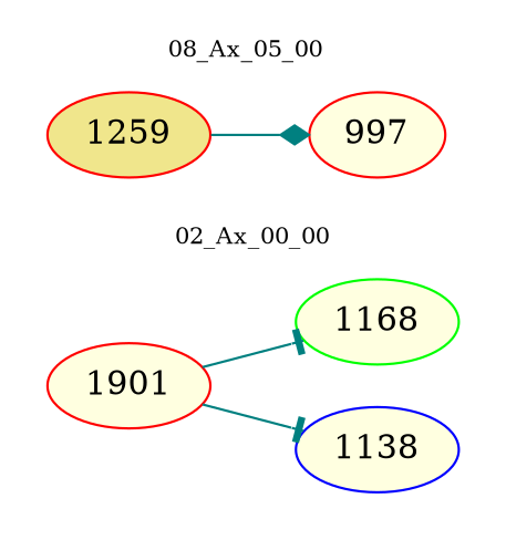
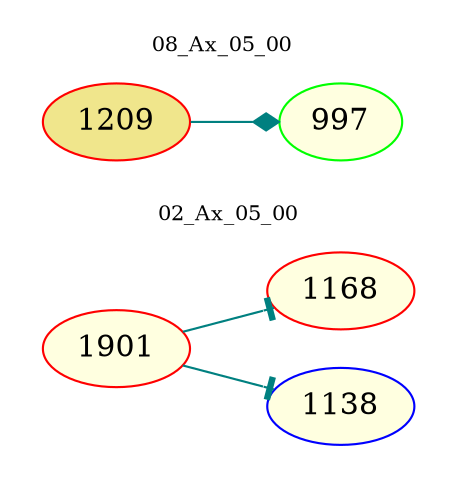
  digraph {
    rankdir=LR
    node [color=red fillcolor=lightyellow style=filled]
    edge [arrowhead=tee color=teal style=solid]
    n1 [label=1901]
    n2 [color=blue label=1138]
-   n3 [color=green label=1168]
-   n4 [fillcolor=khaki label=1259]
-   n5 [label=997]
+   n3 [label=1168]
+   n4 [fillcolor=khaki label=1209]
+   n5 [color=green label=997]
    subgraph cluster_1 {
      color=white
      fontsize=10
-     label="02_Ax_00_00"
+     label="02_Ax_05_00"
      n1
      n2
      n3
    }
    subgraph cluster_2 {
      color=white
      fontsize=10
      label="08_Ax_05_00"
      n4
      n5
    }
    n1 -> n2
    n1 -> n3
    n4 -> n5 [arrowhead=diamond]
  }
